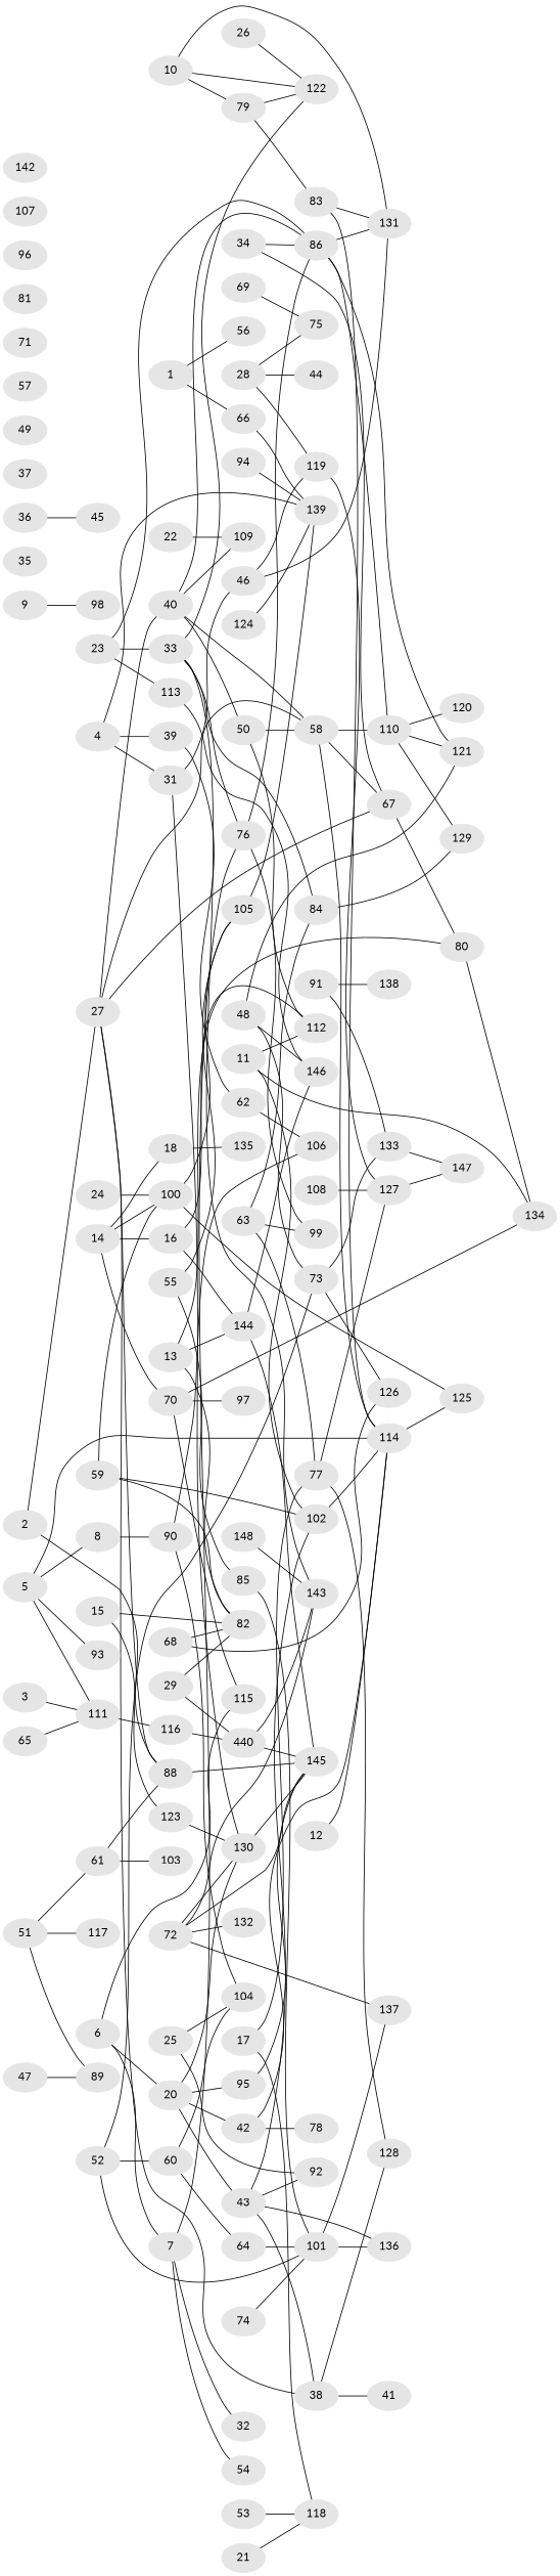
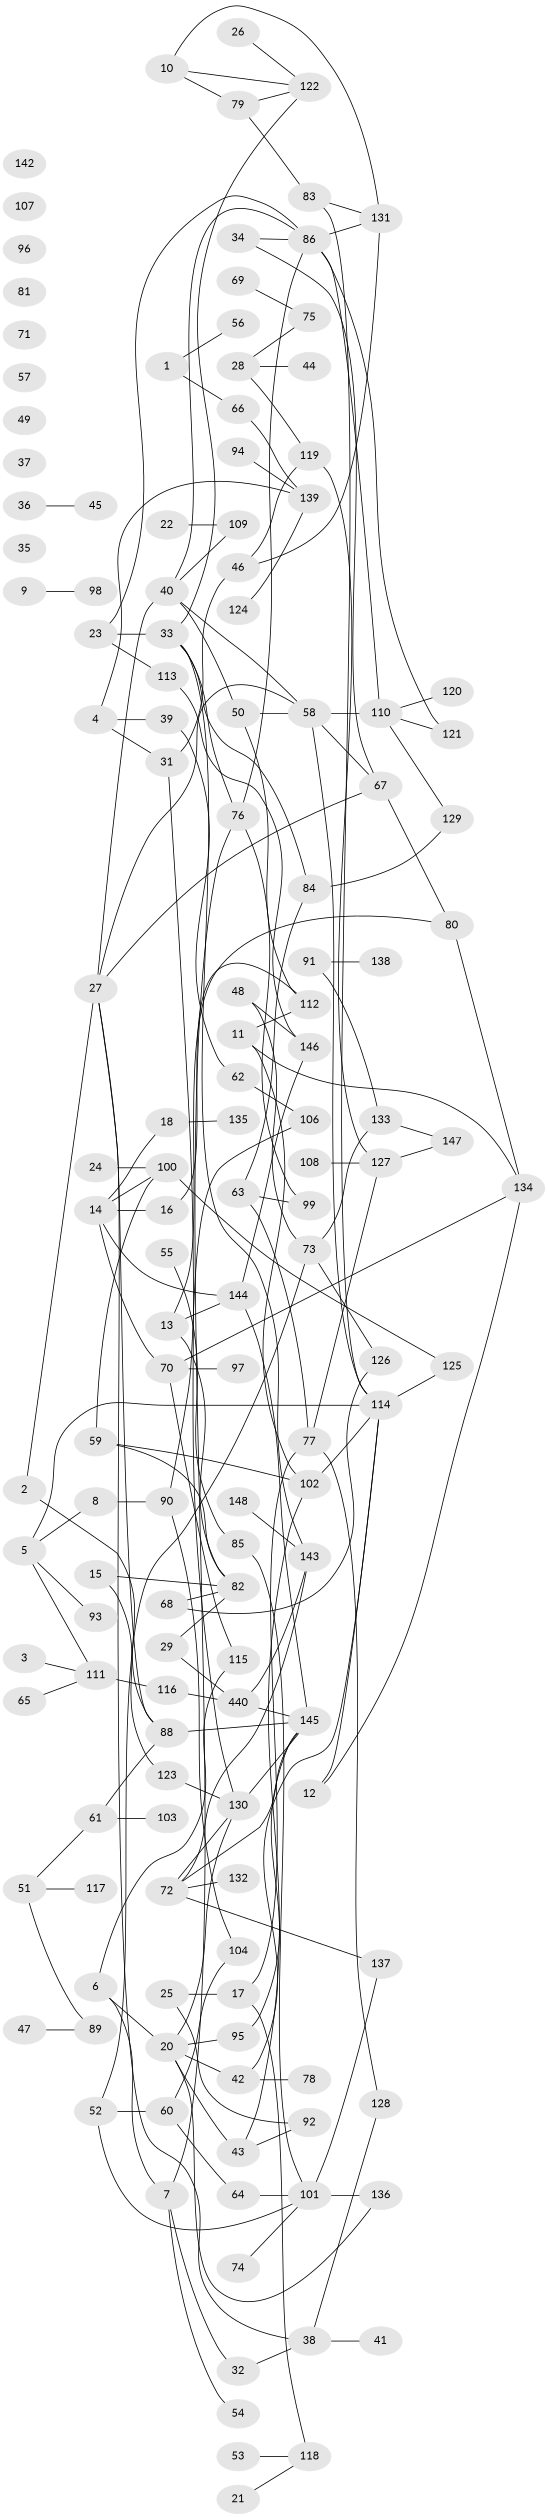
  graph {
    fontname=Lato
    rankdir=LR
    node [color=gray90 fontname=Lato style=filled]
    edge [fontname=Lato]
    1
    56
    66
    139
    2
    27
    88
    38
    40
    58
    67
    145
    3
    111
    116
    4
    31
    39
    130
    46
    62
    5
    8
    93
    114
    90
    125
    6
    7
    20
    115
    32
    54
    76
    42
    95
    43
    86
    99
    104
    106
    9
    98
    10
    79
    122
    131
    83
    11
    102
    112
    134
    12
    13
    80
    82
    144
    146
    14
    16
    18
    70
    100
    135
    97
-   105
    15
    123
    17
    77
    118
    128
    127
    78
    21
    22
    109
    23
    33
    113
    84
    143
    121
    110
    24
    25
    92
    26
    41
    50
    28
    44
    75
    119
    29
    n96 [label=440]
    91
    133
    138
    129
    34
    35
    36
    45
    37
    136
    47
    89
    48
    73
    126
    49
    51
    61
    117
    103
    52
    60
    101
    64
    137
    53
    55
    85
    57
    120
    59
    63
    65
    68
    69
    71
    72
    132
    147
    74
    81
    94
    96
    107
    108
    124
    n143 [label=148]
    142
    1 -- 56
    1 -- 66
    66 -- 139
    2 -- 27
    2 -- 88
    27 -- 88
    27 -- 38
    27 -- 40
    27 -- 58
    27 -- 67
    88 -- 145
    38 -- 128
    38 -- 41
    40 -- 58
    40 -- 86
    40 -- 109
    40 -- 50
    58 -- 67
    58 -- 114
    58 -- 110
    67 -- 80
    3 -- 111
    111 -- 116
    116 -- n96
    4 -- 139
    4 -- 31
    4 -- 39
    31 -- 130
    31 -- 46
    39 -- 62
    130 -- 145
    46 -- 131
    46 -- 119
    62 -- 106
    5 -- 111
    5 -- 8
    5 -- 93
    5 -- 114
    8 -- 90
    114 -- 125
    90 -- 104
    90 -- 106
    6 -- 7
    6 -- 20
    6 -- 115
    7 -- 32
    7 -- 54
    7 -- 76
    20 -- 130
    20 -- 42
    20 -- 95
    20 -- 43
-   43 -- 38
+   32 -- 38
    76 -- 86
    76 -- 99
    42 -- 114
    42 -- 78
    95 -- 145
    43 -- 102
    43 -- 92
-   43 -- 136
+   20 -- 136
    86 -- 131
    86 -- 121
    86 -- 110
    9 -- 98
    10 -- 79
    10 -- 122
    10 -- 131
    79 -- 122
    79 -- 83
    83 -- 114
    83 -- 131
    11 -- 102
    11 -- 112
    11 -- 134
    102 -- 114
    12 -- 114
+   12 -- 134
    13 -- 80
    13 -- 82
    13 -- 144
    80 -- 134
    144 -- 145
    144 -- 146
-   16 -- 144
+   14 -- 144
    14 -- 16
    14 -- 18
    14 -- 70
    14 -- 100
    16 -- 112
    18 -- 135
    70 -- 115
    70 -- 134
    70 -- 97
    100 -- 125
-   100 -- 105
-   105 -- 139
    15 -- 82
    15 -- 123
    123 -- 130
    17 -- 77
    17 -- 118
    77 -- 128
    77 -- 127
    127 -- 147
    21 -- 118
    22 -- 109
    23 -- 86
    23 -- 33
    23 -- 113
    33 -- 76
    33 -- 122
    33 -- 84
    33 -- 143
    113 -- 146
    84 -- 129
    110 -- 121
    110 -- 129
    110 -- 120
    24 -- 100
-   25 -- 104
+   25 -- 17
    25 -- 92
    26 -- 122
    50 -- 58
    50 -- 112
    28 -- 44
    28 -- 75
    28 -- 119
    119 -- 127
    29 -- 82
    29 -- n96
    n96 -- 145
    n96 -- 143
    91 -- 133
    91 -- 138
    133 -- 147
    34 -- 67
    34 -- 86
    36 -- 45
    47 -- 89
    48 -- 146
-   48 -- 121
    48 -- 73
    73 -- 133
    73 -- 126
    51 -- 89
    51 -- 61
    51 -- 117
    61 -- 88
    61 -- 103
    52 -- 73
    52 -- 60
    52 -- 101
    60 -- 104
    60 -- 64
    101 -- 136
    101 -- 137
    64 -- 101
    53 -- 118
-   55 -- 105
    55 -- 85
    85 -- 101
    59 -- 102
    59 -- 82
    59 -- 100
    63 -- 99
    63 -- 77
    63 -- 84
    65 -- 111
    68 -- 82
    68 -- 126
    69 -- 75
    72 -- 145
    72 -- 130
    72 -- 143
    72 -- 137
    72 -- 132
    74 -- 101
    94 -- 139
    108 -- 127
    124 -- 139
    n143 -- 143
  }
